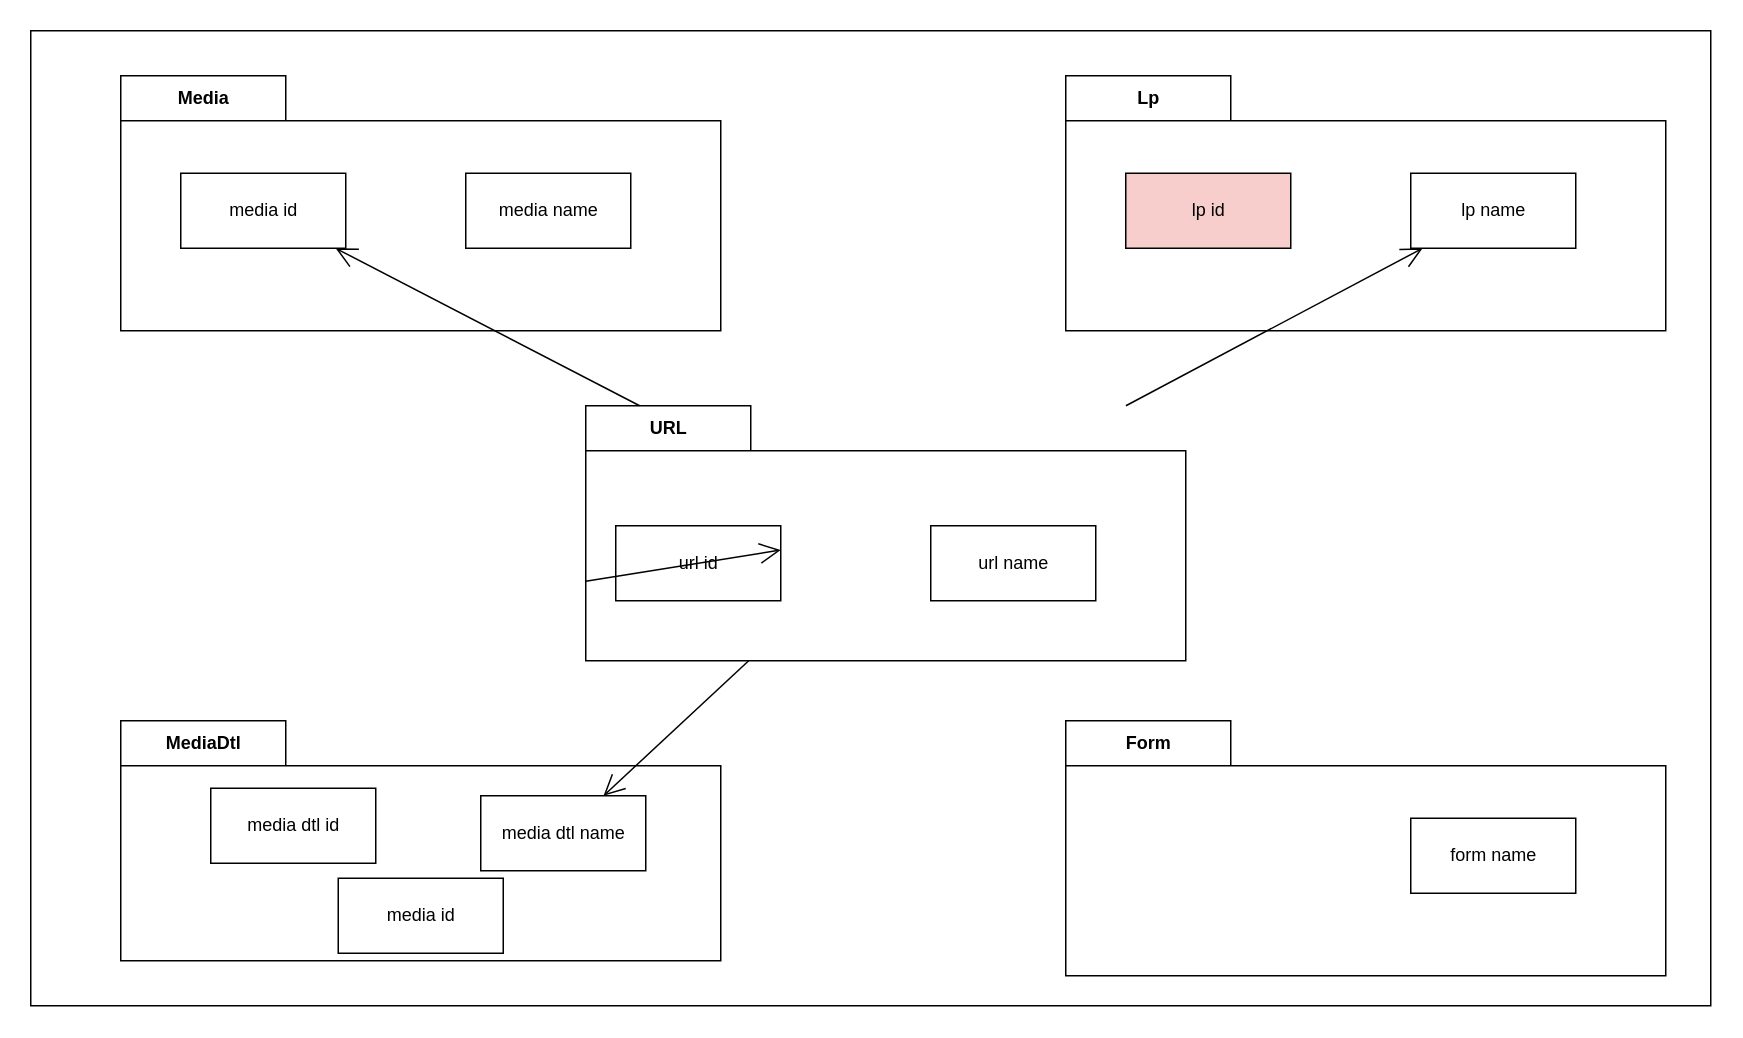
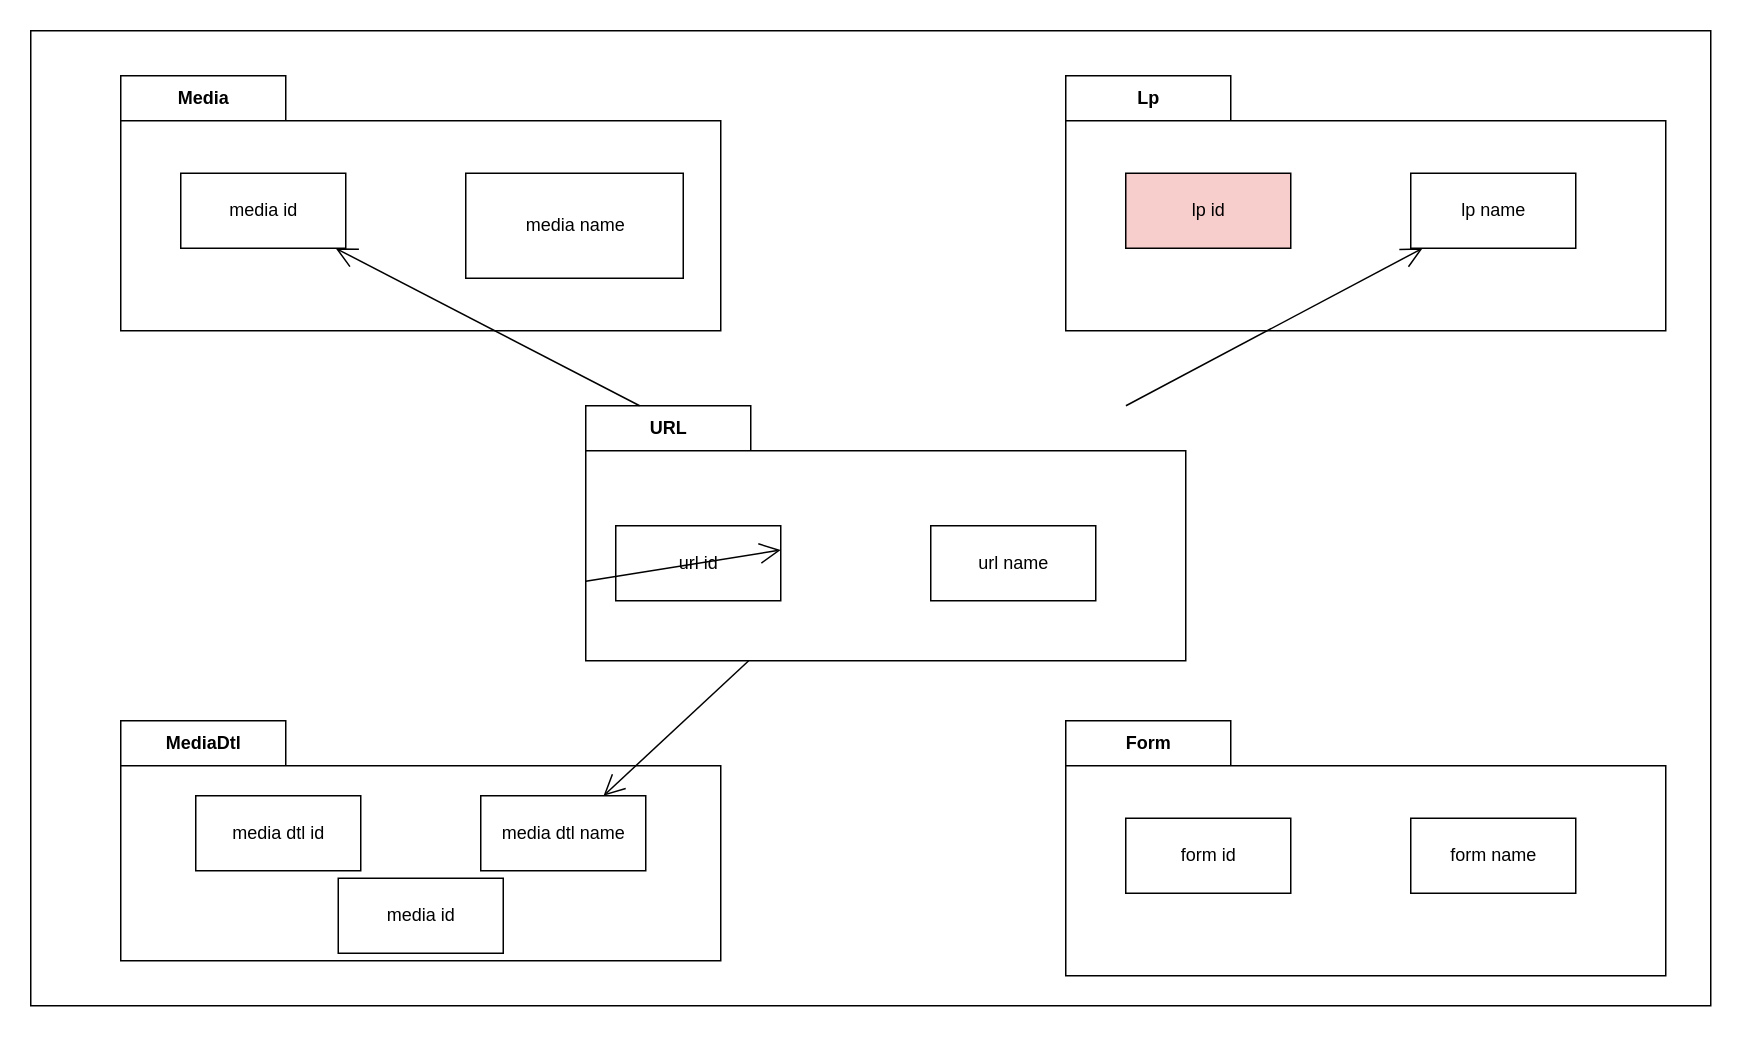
  <mxCell id="0" />
  <mxCell id="1" parent="0" />
  <mxCell id="2" value="" style="rounded=0;whiteSpace=wrap;html=1;" vertex="1" parent="1"><mxGeometry x="20" y="20" width="1120" height="650" as="geometry" /></mxCell>
  <mxCell id="3" value="MediaDtl" style="shape=folder;fontStyle=1;tabWidth=110;tabHeight=30;tabPosition=left;html=1;boundedLbl=1;labelInHeader=1;container=1;collapsible=0;" parent="1" vertex="1"><mxGeometry x="80" y="480" width="400" height="160" as="geometry" /></mxCell>
  <mxCell id="4" value="" style="html=1;strokeColor=none;resizeWidth=1;resizeHeight=1;fillColor=none;part=1;connectable=0;allowArrows=0;deletable=0;" parent="3" vertex="1"><mxGeometry width="400" height="112" relative="1" as="geometry"><mxPoint y="30" as="offset" /></mxGeometry></mxCell>
- <mxCell id="5" value="media dtl id" style="html=1;" parent="3" vertex="1"><mxGeometry x="60" y="45" width="110" height="50" as="geometry" /></mxCell>
+ <mxCell id="5" value="media dtl id" style="html=1;" parent="3" vertex="1"><mxGeometry x="50" y="50" width="110" height="50" as="geometry" /></mxCell>
  <mxCell id="6" value="media dtl name" style="html=1;" parent="3" vertex="1"><mxGeometry x="240" y="50" width="110" height="50" as="geometry" /></mxCell>
  <mxCell id="7" value="media id" style="html=1;" parent="3" vertex="1"><mxGeometry x="145" y="105" width="110" height="50" as="geometry" /></mxCell>
  <mxCell id="8" value="Media" style="shape=folder;fontStyle=1;tabWidth=110;tabHeight=30;tabPosition=left;html=1;boundedLbl=1;labelInHeader=1;container=1;collapsible=0;" parent="1" vertex="1"><mxGeometry x="80" y="50" width="400" height="170" as="geometry" /></mxCell>
  <mxCell id="9" value="" style="html=1;strokeColor=none;resizeWidth=1;resizeHeight=1;fillColor=none;part=1;connectable=0;allowArrows=0;deletable=0;" parent="8" vertex="1"><mxGeometry width="400" height="119" relative="1" as="geometry"><mxPoint y="30" as="offset" /></mxGeometry></mxCell>
  <mxCell id="10" value="media id" style="html=1;" parent="8" vertex="1"><mxGeometry x="40" y="65" width="110" height="50" as="geometry" /></mxCell>
- <mxCell id="11" value="media name" style="html=1;" parent="8" vertex="1"><mxGeometry x="230" y="65" width="110" height="50" as="geometry" /></mxCell>
+ <mxCell id="11" value="media name" style="html=1;" parent="8" vertex="1"><mxGeometry x="230" y="65" width="145" height="70" as="geometry" /></mxCell>
  <mxCell id="12" value="Lp" style="shape=folder;fontStyle=1;tabWidth=110;tabHeight=30;tabPosition=left;html=1;boundedLbl=1;labelInHeader=1;container=1;collapsible=0;" parent="1" vertex="1"><mxGeometry x="710" y="50" width="400" height="170" as="geometry" /></mxCell>
  <mxCell id="13" value="" style="html=1;strokeColor=none;resizeWidth=1;resizeHeight=1;fillColor=none;part=1;connectable=0;allowArrows=0;deletable=0;" parent="12" vertex="1"><mxGeometry width="400" height="119" relative="1" as="geometry"><mxPoint y="30" as="offset" /></mxGeometry></mxCell>
  <mxCell id="14" value="lp id" style="html=1;fillColor=#f8cecc;" parent="12" vertex="1"><mxGeometry x="40" y="65" width="110" height="50" as="geometry" /></mxCell>
  <mxCell id="15" value="lp name" style="html=1;" parent="12" vertex="1"><mxGeometry x="230" y="65" width="110" height="50" as="geometry" /></mxCell>
  <mxCell id="16" value="Form" style="shape=folder;fontStyle=1;tabWidth=110;tabHeight=30;tabPosition=left;html=1;boundedLbl=1;labelInHeader=1;container=1;collapsible=0;" parent="1" vertex="1"><mxGeometry x="710" y="480" width="400" height="170" as="geometry" /></mxCell>
  <mxCell id="17" value="" style="html=1;strokeColor=none;resizeWidth=1;resizeHeight=1;fillColor=none;part=1;connectable=0;allowArrows=0;deletable=0;" parent="16" vertex="1"><mxGeometry width="400" height="119" relative="1" as="geometry"><mxPoint y="30" as="offset" /></mxGeometry></mxCell>
+ <mxCell id="18" value="form id" style="html=1;" parent="16" vertex="1"><mxGeometry x="40" y="65" width="110" height="50" as="geometry" /></mxCell>
  <mxCell id="19" value="form name" style="html=1;" parent="16" vertex="1"><mxGeometry x="230" y="65" width="110" height="50" as="geometry" /></mxCell>
  <mxCell id="20" value="URL" style="shape=folder;fontStyle=1;tabWidth=110;tabHeight=30;tabPosition=left;html=1;boundedLbl=1;labelInHeader=1;container=1;collapsible=0;" parent="1" vertex="1"><mxGeometry x="390" y="270" width="400" height="170" as="geometry" /></mxCell>
  <mxCell id="21" value="" style="html=1;strokeColor=none;resizeWidth=1;resizeHeight=1;fillColor=none;part=1;connectable=0;allowArrows=0;deletable=0;" parent="20" vertex="1"><mxGeometry width="400" height="119" relative="1" as="geometry"><mxPoint y="30" as="offset" /></mxGeometry></mxCell>
  <mxCell id="22" value="url id" style="html=1;" vertex="1" parent="20"><mxGeometry x="20" y="80" width="110" height="50" as="geometry" /></mxCell>
  <mxCell id="23" value="url name" style="html=1;" vertex="1" parent="20"><mxGeometry x="230" y="80" width="110" height="50" as="geometry" /></mxCell>
  <mxCell id="24" value="" style="endArrow=open;endFill=1;endSize=12;html=1;" edge="1" parent="1" source="20" target="10"><mxGeometry width="160" relative="1" as="geometry"><mxPoint x="240" y="260" as="sourcePoint" /><mxPoint x="400" y="260" as="targetPoint" /></mxGeometry></mxCell>
  <mxCell id="25" value="" style="endArrow=open;endFill=1;endSize=12;html=1;" edge="1" parent="1" source="20" target="22"><mxGeometry width="160" relative="1" as="geometry"><mxPoint x="435.93" y="280" as="sourcePoint" /><mxPoint x="233.256" y="175" as="targetPoint" /></mxGeometry></mxCell>
  <mxCell id="26" value="" style="endArrow=open;endFill=1;endSize=12;html=1;" edge="1" parent="1" source="20" target="6"><mxGeometry width="160" relative="1" as="geometry"><mxPoint x="427.875" y="450" as="sourcePoint" /><mxPoint x="245.625" y="540" as="targetPoint" /></mxGeometry></mxCell>
  <mxCell id="27" value="" style="endArrow=open;endFill=1;endSize=12;html=1;" edge="1" parent="1" source="20" target="15"><mxGeometry width="160" relative="1" as="geometry"><mxPoint x="685" y="450" as="sourcePoint" /><mxPoint x="790" y="555" as="targetPoint" /></mxGeometry></mxCell>
